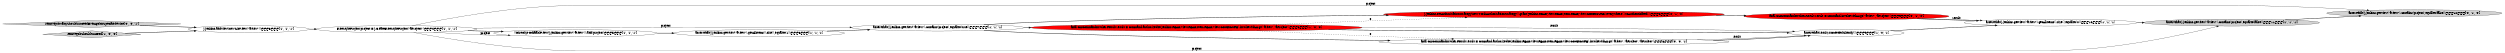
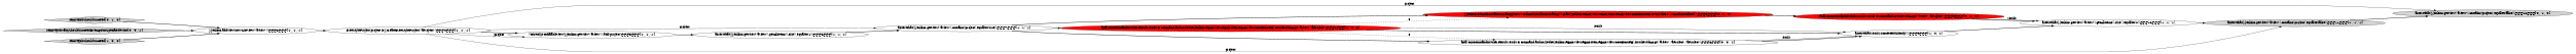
  digraph {
    rankdir=LR
    node [fillcolor=white shape=ellipse style=filled]
    edge [style=bold]
    n1 [label="((DirectlyModifiableView)j.jenkins.getView(\"aView\")).add(project)@@@5@@@['1', '1', '1']"]
    n2 [label="assertThat(j.jenkins.getView(\"aView\").getAllItems().size(),equalTo(1))@@@6@@@['1', '1', '1']"]
    n3 [fillcolor=red label="final CLICommandInvoker.Result result = command.authorizedTo(Jenkins.READ,View.READ,Item.READ,View.CONFIGURE).invokeWithArgs(\"aView\",\"aProject\")@@@8@@@['1', '0', '0']"]
    n4 [label="assertThat(result,succeededSilently())@@@9@@@['1', '0', '1']"]
    n5 [fillcolor=red label="j.jenkins.setAuthorizationStrategy(new MockAuthorizationStrategy().grant(Jenkins.READ,View.READ,Item.READ,View.CONFIGURE).everywhere().toAuthenticated())@@@8@@@['0', '1', '0']"]
    n6 [label="final CLICommandInvoker.Result result = command.authorizedTo(Jenkins.READ,View.READ,Item.READ,View.CONFIGURE).invokeWithArgs(\"aView\",\"aProject\",\"aProject\")@@@8@@@['0', '0', '1']"]
    n7 [label="assertThat(j.jenkins.getView(\"aView\").contains(project),equalTo(true))@@@7@@@['1', '1', '1']"]
+   n8 [fillcolor=lightgray label="removeJobShouldSucceed['0', '1', '0']" shape=diamond]
    n9 [label="j.jenkins.addView(new ListView(\"aView\"))@@@3@@@['1', '1', '1']"]
    n10 [label="assertThat(j.jenkins.getView(\"aView\").getAllItems().size(),equalTo(0))@@@10@@@['1', '1', '1']"]
    n11 [fillcolor=red label="final CLICommandInvoker.Result result = command.invokeWithArgs(\"aView\",\"aProject\")@@@9@@@['0', '1', '0']"]
    n12 [fillcolor=lightgray label="removeJobManyShouldSucceedEvenAJobIsSpecifiedTwice['0', '0', '1']" shape=diamond]
    n13 [label="FreeStyleProject project = j.createFreeStyleProject(\"aProject\")@@@4@@@['1', '1', '1']"]
    n14 [fillcolor=lightgray label="assertThat(j.jenkins.getView(\"aView\").contains(project),equalTo(false))@@@11@@@['1', '1', '1']"]
    n15 [fillcolor=lightgray label="assertThat(j.jenkins.getView(\"aView\").contains(project),equalTo(false))@@@12@@@['0', '1', '0']"]
    n16 [fillcolor=lightgray label="removeJobShouldSucceed['1', '0', '0']" shape=diamond]
    n1 -> n2
    n2 -> n7
    n3 -> n4 [label=result style=solid]
    n3 -> n4
    n3 -> n5 [label=0 style=dashed]
    n3 -> n6 [label=0 style=dashed]
    n4 -> n10
    n5 -> n11
    n6 -> n4 [label=result style=solid]
    n6 -> n4
    n7 -> n3
    n7 -> n5
    n7 -> n6
+   n8 -> n9
    n9 -> n13
    n10 -> n14
    n11 -> n10 [label=result style=solid]
    n11 -> n10
    n12 -> n9
    n13 -> n1
    n13 -> n1 [label=project style=solid]
    n13 -> n7 [label=project style=solid]
    n13 -> n14 [label=project style=solid]
    n13 -> n15 [label=project style=solid]
    n14 -> n15
    n16 -> n9
  }
